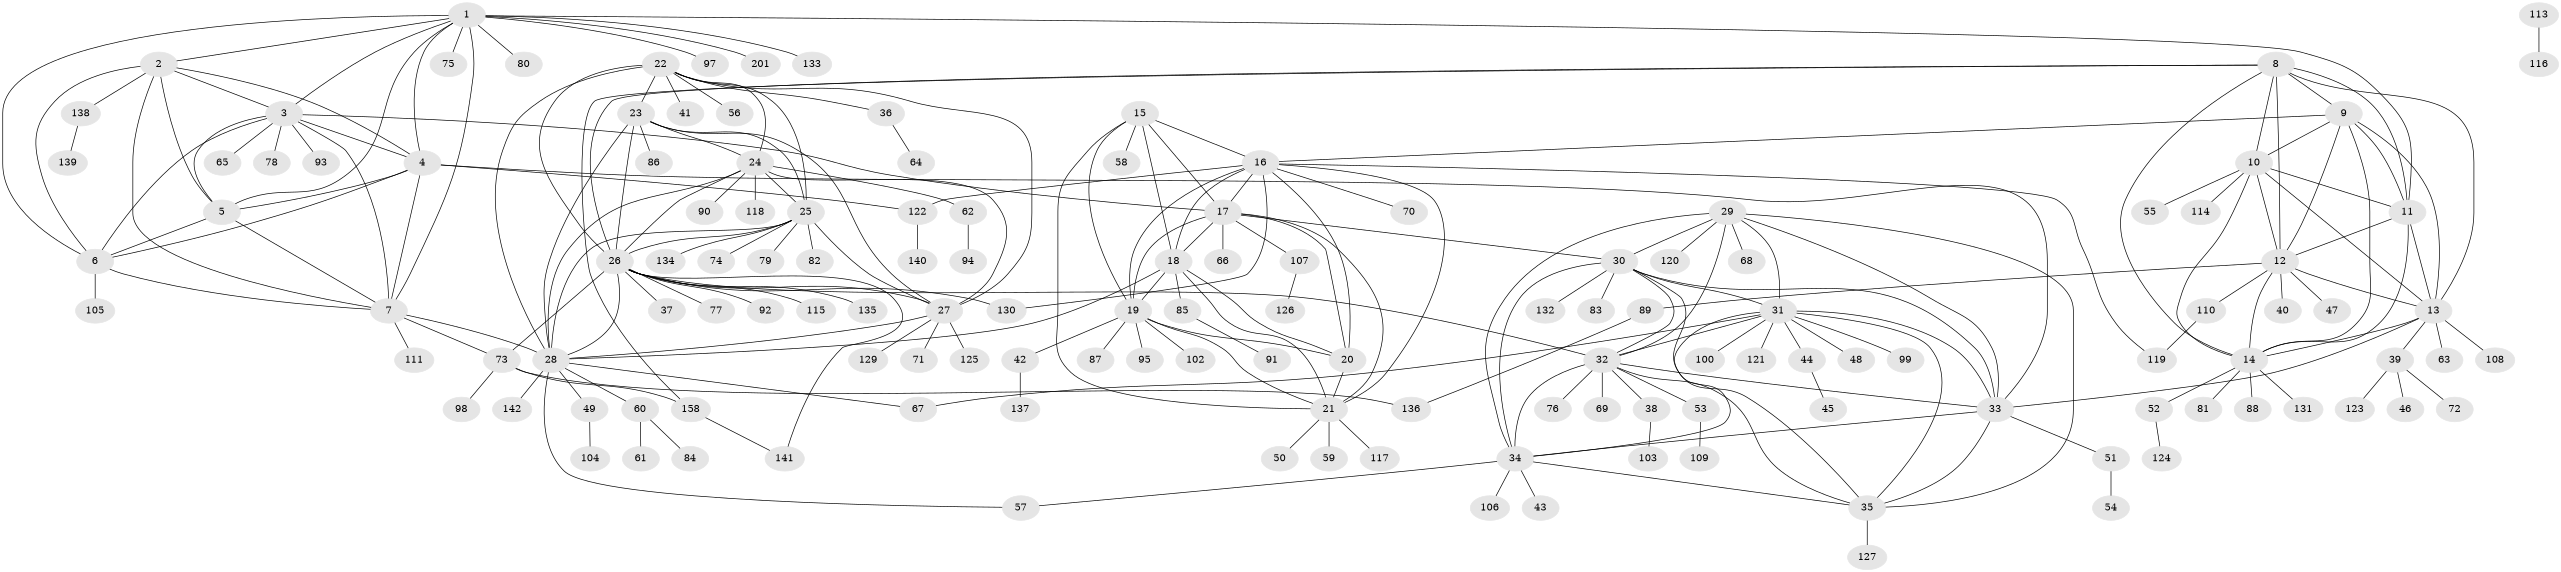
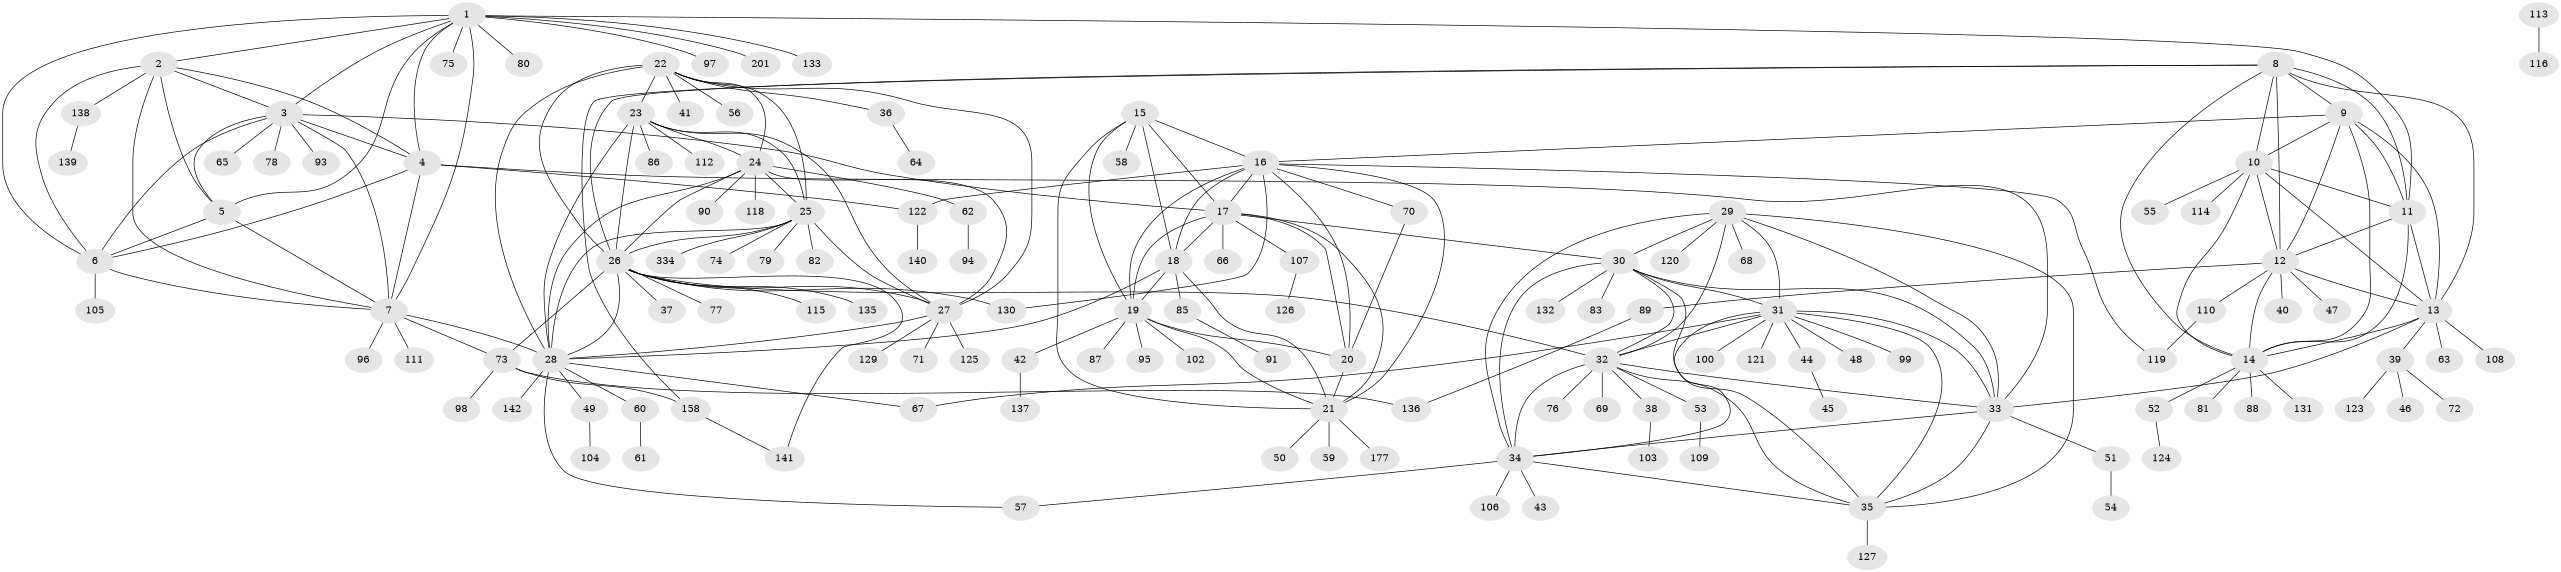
  graph {
    node [color=gray90 style=filled]
    1
    2
    3
    4
    5
    6
    7
    11
    75
    80
    97
    n12 [label=201]
    133
    138
    17
    65
    78
    93
    33
    122
    105
    28
    73
+   96
    111
    12
    13
    14
    139
    18
    19
    20
    21
    30
    66
    107
    34
    35
    51
    140
    49
    57
    60
    67
    142
    n46 [label=158]
    98
    136
    8
    9
    10
    26
    16
    55
    114
    40
    47
    89
    110
    39
    63
    108
    52
    81
    88
    131
    130
    27
    32
    37
    77
-   92
    115
    135
    141
    70
    119
    46
    72
    123
    124
    15
    58
    85
    42
    87
    95
    102
    50
    59
-   117
+   117 [label=177]
    31
    83
    132
    126
    91
    137
    113
    116
    22
    23
    24
    25
    36
    41
    56
    86
+   112
    62
    90
    118
    74
    79
    82
-   134
+   134 [label=334]
    71
    125
    129
    64
    94
    38
    53
    69
    76
    104
    61
-   84
    29
    68
    120
    44
    48
    99
    100
    121
    43
    106
    127
    45
    103
    109
    54
    1 -- 2
    1 -- 3
    1 -- 4
    1 -- 5
    1 -- 6
    1 -- 7
    1 -- 11
    1 -- 75
    1 -- 80
    1 -- 97
    1 -- n12
    1 -- 133
    2 -- 3
    2 -- 4
    2 -- 5
    2 -- 6
    2 -- 7
    2 -- 138
    3 -- 4
    3 -- 5
    3 -- 6
    3 -- 7
    3 -- 17
    3 -- 65
    3 -- 78
    3 -- 93
-   4 -- 5
    4 -- 6
    4 -- 7
    4 -- 33
    4 -- 122
    5 -- 6
    5 -- 7
    6 -- 7
    6 -- 105
    7 -- 28
    7 -- 73
+   7 -- 96
    7 -- 111
    11 -- 12
    11 -- 13
    11 -- 14
    138 -- 139
    17 -- 18
    17 -- 19
    17 -- 20
    17 -- 21
    17 -- 30
    17 -- 66
    17 -- 107
    33 -- 34
    33 -- 35
    33 -- 51
    122 -- 140
    28 -- 49
    28 -- 57
    28 -- 60
    28 -- 67
    28 -- 142
    73 -- n46
    73 -- 98
    73 -- 136
    12 -- 13
    12 -- 14
    12 -- 40
    12 -- 47
    12 -- 89
    12 -- 110
    13 -- 33
    13 -- 14
    13 -- 39
    13 -- 63
    13 -- 108
    14 -- 52
    14 -- 81
    14 -- 88
    14 -- 131
    18 -- 28
    18 -- 19
-   18 -- 20
+   70 -- 20
    18 -- 21
    18 -- 85
    19 -- 20
    19 -- 21
    19 -- 42
    19 -- 87
    19 -- 95
    19 -- 102
    20 -- 21
    21 -- 50
    21 -- 59
    21 -- 117
    30 -- 33
    30 -- 34
    30 -- 35
    30 -- 32
    30 -- 31
    30 -- 83
    30 -- 132
    107 -- 126
    34 -- 35
    34 -- 57
    34 -- 43
    34 -- 106
    35 -- 127
    51 -- 54
    49 -- 104
    60 -- 61
-   60 -- 84
    n46 -- 141
    8 -- 11
    8 -- 12
    8 -- 13
    8 -- 14
    8 -- n46
    8 -- 9
    8 -- 10
    8 -- 26
    9 -- 11
    9 -- 12
    9 -- 13
    9 -- 14
    9 -- 10
    9 -- 16
    10 -- 11
    10 -- 12
    10 -- 13
    10 -- 14
    10 -- 55
    10 -- 114
    26 -- 28
    26 -- 73
    26 -- 130
    26 -- 27
    26 -- 32
    26 -- 37
    26 -- 77
-   26 -- 92
    26 -- 115
    26 -- 135
    26 -- 141
    16 -- 17
    16 -- 122
    16 -- 18
    16 -- 19
    16 -- 20
    16 -- 21
    16 -- 130
    16 -- 70
    16 -- 119
    89 -- 136
    110 -- 119
    39 -- 46
    39 -- 72
    39 -- 123
    52 -- 124
    27 -- 28
    27 -- 71
    27 -- 125
    27 -- 129
    32 -- 33
    32 -- 34
    32 -- 35
    32 -- 38
    32 -- 53
    32 -- 69
    32 -- 76
    15 -- 17
    15 -- 18
    15 -- 19
    15 -- 21
    15 -- 16
    15 -- 58
    85 -- 91
    42 -- 137
    31 -- 33
    31 -- 34
    31 -- 35
    31 -- 67
    31 -- 32
    31 -- 44
    31 -- 48
    31 -- 99
    31 -- 100
    31 -- 121
    113 -- 116
    22 -- 28
    22 -- 26
    22 -- 27
    22 -- 23
    22 -- 24
    22 -- 25
    22 -- 36
    22 -- 41
    22 -- 56
    23 -- 28
    23 -- 26
    23 -- 27
    23 -- 24
    23 -- 25
    23 -- 86
+   23 -- 112
    24 -- 28
    24 -- 26
    24 -- 27
    24 -- 25
    24 -- 62
    24 -- 90
    24 -- 118
    25 -- 28
    25 -- 26
    25 -- 27
    25 -- 74
    25 -- 79
    25 -- 82
    25 -- 134
    36 -- 64
    62 -- 94
    38 -- 103
    53 -- 109
    29 -- 33
    29 -- 30
    29 -- 34
    29 -- 35
    29 -- 32
    29 -- 31
    29 -- 68
    29 -- 120
    44 -- 45
  }
